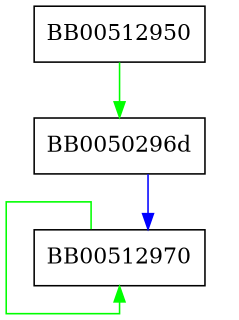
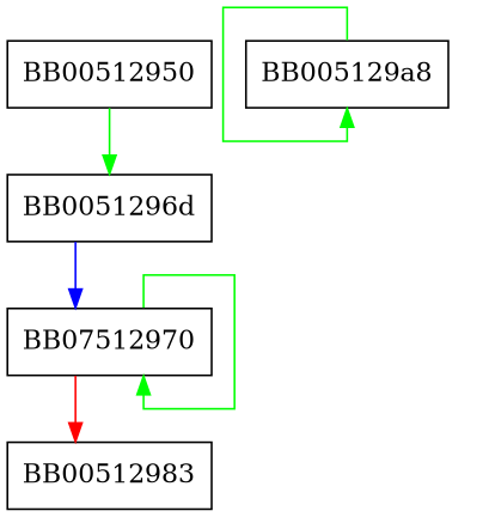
  digraph {
    splines=ortho
    node [shape=box]
    edge [color=green]
    BB00512950
-   BB0051296d [label=BB0050296d]
-   BB00512970
+   BB0051296d
+   BB00512970 [label=BB07512970]
+   BB005129a8
+   BB00512983
    BB00512950 -> BB0051296d
    BB0051296d -> BB00512970 [color=blue]
    BB00512970 -> BB00512970
+   BB00512970 -> BB00512983 [color=red]
+   BB005129a8 -> BB005129a8
  }
